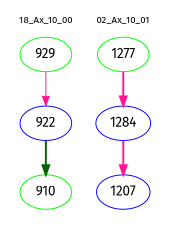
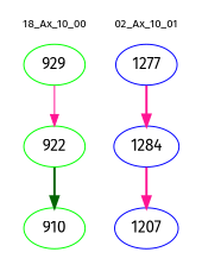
  digraph {
    fontname="Fira Sans"
    node [color=green fontname="Fira Sans"]
    edge [color=deeppink fontname="Fira Sans" style=bold]
    n1 [label=929]
-   n2 [color=blue label=922]
+   n2 [label=922]
    n3 [label=910]
-   n4 [label=1277]
+   n4 [color=blue label=1277]
    n5 [color=blue label=1284]
    n6 [color=blue label=1207]
    subgraph cluster_1 {
      color=white
      fontsize=10
      label="18_Ax_10_00"
      n1
      n2
      n3
    }
    subgraph cluster_2 {
      color=white
      fontsize=10
      label="02_Ax_10_01"
      n4
      n5
      n6
    }
    n1 -> n2 [style=solid]
    n2 -> n3 [color=darkgreen]
    n4 -> n5
    n5 -> n6
  }
